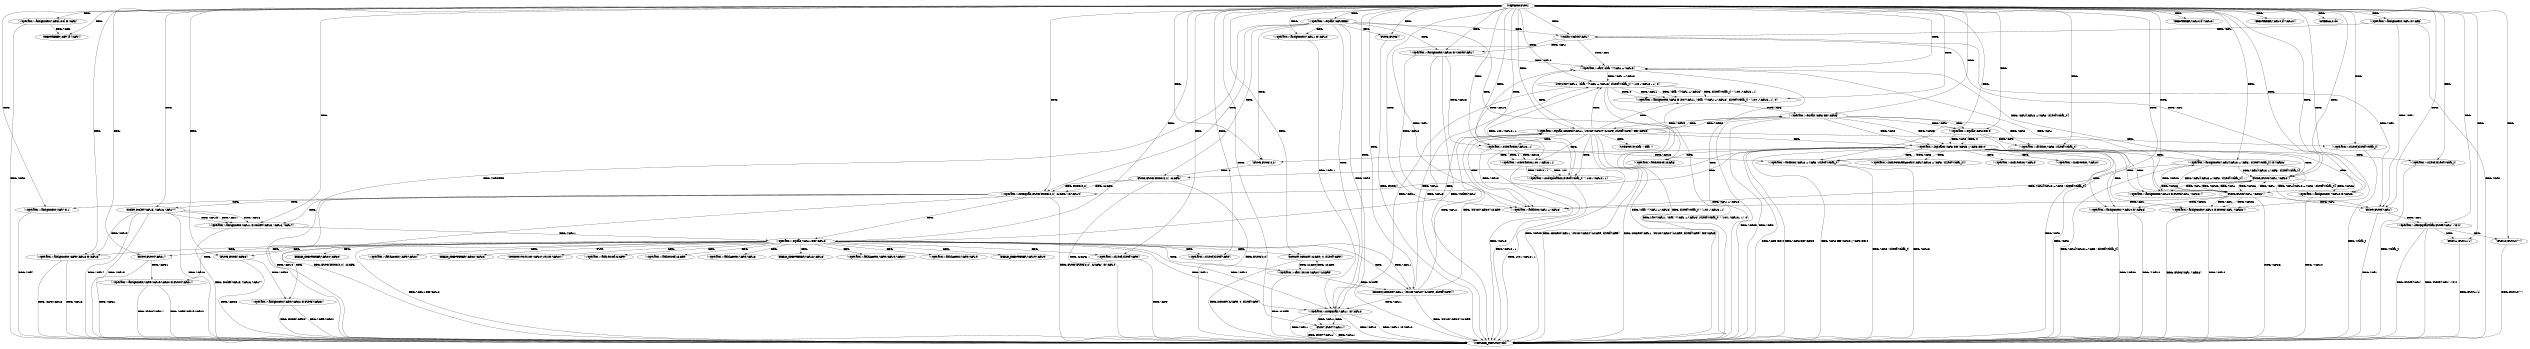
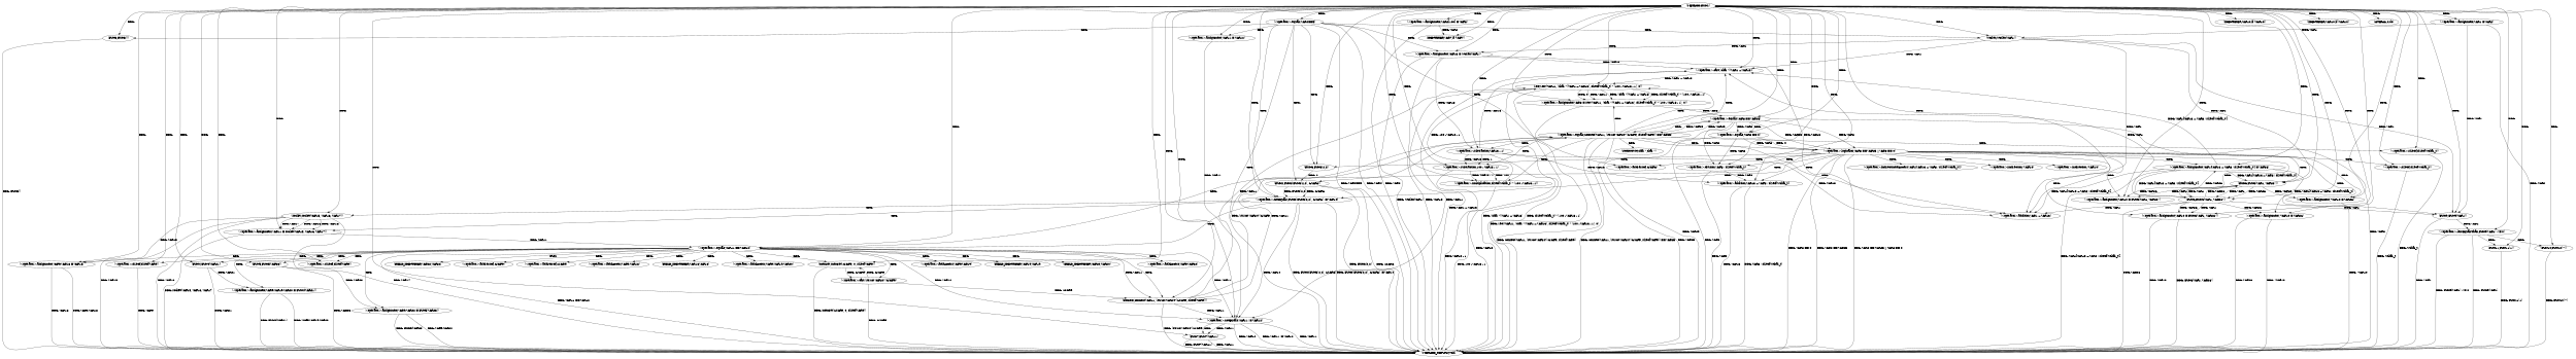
  digraph {
    n1 [label="(METHOD,FUN1)"]
    n2 [label="(<operator>.assignment,VAR2[100] = VAR3)"]
    n3 [label="(<operator>.assignment,VAR1 = VAR2)"]
    n4 [label="(<operator>.equals,VAR4==5)"]
    n5 [label="(<operator>.assignment,VAR11 = VAR12)"]
    n6 [label="(<operator>.assignment,VAR13 = wcslen(VAR1))"]
    n7 [label="(wcslen,wcslen(VAR1))"]
    n8 [label="(<operator>.notEquals,FUN2(FUN3(2,2), &VAR6) != VAR14)"]
    n9 [label="(FUN3,FUN3(2,2))"]
-   n10 [label="(<operator>.assignment,VAR7 = 1)"]
    n11 [label="(<operator>.assignment,VAR11 = socket(VAR15, VAR16, VAR17))"]
    n12 [label="(socket,socket(VAR15, VAR16, VAR17))"]
    n13 [label="(<operator>.equals,VAR11 == VAR12)"]
    n14 [label="(memset,memset(&VAR9, 0, sizeof(VAR9)))"]
    n15 [label="(<operator>.sizeOf,sizeof(VAR9))"]
    n16 [label="(<operator>.assignment,VAR9.VAR18 = VAR15)"]
    n17 [label="(FUN4,FUN4(VAR21))"]
    n18 [label="(FUN5,FUN5(VAR23))"]
    n19 [label="(<operator>.equals,connect(VAR11, (struct VAR24*)&VAR9, sizeof(VAR9)) == VAR25)"]
    n20 [label="(connect,connect(VAR11, (struct VAR24*)&VAR9, sizeof(VAR9)))"]
    n21 [label="(<operator>.sizeOf,sizeof(VAR9))"]
    n22 [label="(<operator>.assignment,VAR8 = recv(VAR11, (char *)(VAR1 + VAR13), sizeof(wchar_t) * (100 - VAR13 - 1), 0))"]
    n23 [label="(recv,recv(VAR11, (char *)(VAR1 + VAR13), sizeof(wchar_t) * (100 - VAR13 - 1), 0))"]
    n24 [label="(<operator>.cast,(char *)(VAR1 + VAR13))"]
    n25 [label="(<operator>.addition,VAR1 + VAR13)"]
    n26 [label="(<operator>.multiplication,sizeof(wchar_t) * (100 - VAR13 - 1))"]
    n27 [label="(<operator>.sizeOf,sizeof(wchar_t))"]
    n28 [label="(<operator>.subtraction,100 - VAR13 - 1)"]
    n29 [label="(<operator>.subtraction,VAR13 - 1)"]
    n30 [label="(<operator>.equals,VAR8 == VAR25)"]
    n31 [label="(<operator>.equals,VAR8 == 0)"]
    n32 [label="(<operator>.assignment,VAR1[VAR13 + VAR8 / sizeof(wchar_t)] = VAR26)"]
    n33 [label="(<operator>.addition,VAR13 + VAR8 / sizeof(wchar_t))"]
    n34 [label="(<operator>.division,VAR8 / sizeof(wchar_t))"]
    n35 [label="(<operator>.sizeOf,sizeof(wchar_t))"]
    n36 [label="(<operator>.assignment,VAR10 = FUN6(VAR1, VAR26''))"]
    n37 [label="(FUN6,FUN6(VAR1, VAR26''))"]
    n38 [label="(IDENTIFIER,VAR10,if (VAR10))"]
    n39 [label="(<operator>.assignment,*VAR10 = VAR26)"]
    n40 [label="(<operator>.assignment,VAR10 = FUN6(VAR1, VAR26''))"]
    n41 [label="(FUN6,FUN6(VAR1, VAR26''))"]
    n42 [label="(IDENTIFIER,VAR10,if (VAR10))"]
    n43 [label="(<operator>.assignment,*VAR10 = VAR26)"]
    n44 [label="(LITERAL,0,do)"]
    n45 [label="(<operator>.notEquals,VAR11 != VAR12)"]
    n46 [label="(FUN7,FUN7(VAR11))"]
    n47 [label="(IDENTIFIER,VAR7,if (VAR7))"]
    n48 [label="(FUN8,FUN8())"]
    n49 [label="(<operator>.lessEqualsThan,FUN9(VAR1) <= 0)"]
    n50 [label="(FUN9,FUN9(VAR1))"]
    n51 [label="(FUN10,FUN10(\"\"))"]
    n52 [label="(FUN11,FUN11(1))"]
    n53 [label="(METHOD_RETURN,void)"]
    n54 [label="(FUN2,FUN2(FUN3(2,2), &VAR6))"]
    n55 [label="(<operator>.addressOf,&VAR6)"]
    n56 [label="(<operator>.assignment,VAR9.VAR19.VAR20 = FUN4(VAR21))"]
    n57 [label="(<operator>.assignment,VAR9.VAR22 = FUN5(VAR23))"]
    n58 [label="(<operator>.cast,(struct VAR24*)&VAR9)"]
    n59 [label="(<operator>.addressOf,&VAR9)"]
    n60 [label="(<operator>.fieldAccess,VAR9.VAR18)"]
    n61 [label="(FIELD_IDENTIFIER,VAR18,VAR18)"]
    n62 [label="(<operator>.fieldAccess,VAR9.VAR19.VAR20)"]
    n63 [label="(<operator>.fieldAccess,VAR9.VAR19)"]
    n64 [label="(FIELD_IDENTIFIER,VAR19,VAR19)"]
    n65 [label="(FIELD_IDENTIFIER,VAR20,VAR20)"]
    n66 [label="(<operator>.fieldAccess,VAR9.VAR22)"]
    n67 [label="(FIELD_IDENTIFIER,VAR22,VAR22)"]
-   n68 [label="(UNKNOWN,struct VAR24*,struct VAR24*)"]
    n69 [label="(<operator>.addressOf,&VAR9)"]
    n70 [label="(<operator>.logicalOr,VAR8 == VAR25 || VAR8 == 0)"]
    n71 [label="(UNKNOWN,char *,char *)"]
    n72 [label="(<operator>.indirectIndexAccess,VAR1[VAR13 + VAR8 / sizeof(wchar_t)])"]
    n73 [label="(<operator>.indirection,*VAR10)"]
    n74 [label="(<operator>.indirection,*VAR10)"]
    n1 -> n2 [label="DDG: "]
    n1 -> n3 [label="DDG: "]
    n1 -> n4 [label="DDG: "]
    n1 -> n5 [label="DDG: "]
    n1 -> n6 [label="DDG: "]
    n1 -> n7 [label="DDG: "]
    n1 -> n8 [label="DDG: "]
    n1 -> n9 [label="DDG: "]
-   n1 -> n10 [label="DDG: "]
    n1 -> n11 [label="DDG: "]
    n1 -> n12 [label="DDG: "]
    n1 -> n13 [label="DDG: "]
    n1 -> n14 [label="DDG: "]
    n1 -> n15 [label="DDG: "]
    n1 -> n16 [label="DDG: "]
    n1 -> n17 [label="DDG: "]
    n1 -> n18 [label="DDG: "]
    n1 -> n19 [label="DDG: "]
    n1 -> n20 [label="DDG: "]
    n1 -> n21 [label="DDG: "]
    n1 -> n22 [label="DDG: "]
    n1 -> n23 [label="DDG: "]
    n1 -> n24 [label="DDG: "]
    n1 -> n25 [label="DDG: "]
    n1 -> n26 [label="DDG: "]
    n1 -> n27 [label="DDG: "]
    n1 -> n28 [label="DDG: "]
    n1 -> n29 [label="DDG: "]
    n1 -> n30 [label="DDG: "]
    n1 -> n31 [label="DDG: "]
    n1 -> n32 [label="DDG: "]
    n1 -> n33 [label="DDG: "]
    n1 -> n34 [label="DDG: "]
    n1 -> n35 [label="DDG: "]
    n1 -> n36 [label="DDG: "]
    n1 -> n37 [label="DDG: "]
    n1 -> n38 [label="DDG: "]
    n1 -> n39 [label="DDG: "]
    n1 -> n40 [label="DDG: "]
    n1 -> n41 [label="DDG: "]
    n1 -> n42 [label="DDG: "]
    n1 -> n43 [label="DDG: "]
    n1 -> n44 [label="DDG: "]
    n1 -> n45 [label="DDG: "]
    n1 -> n46 [label="DDG: "]
    n1 -> n47 [label="DDG: "]
    n1 -> n48 [label="DDG: "]
    n1 -> n49 [label="DDG: "]
    n1 -> n50 [label="DDG: "]
    n1 -> n51 [label="DDG: "]
    n1 -> n52 [label="DDG: "]
    n2 -> n47 [label="DDG: VAR2"]
    n2 -> n53 [label="DDG: VAR3"]
    n3 -> n7 [label="DDG: VAR1"]
    n3 -> n50 [label="DDG: VAR1"]
    n3 -> n53 [label="DDG: VAR2"]
    n4 -> n5 [label="CDG: "]
    n4 -> n6 [label="CDG: "]
    n4 -> n7 [label="CDG: "]
    n4 -> n8 [label="CDG: "]
    n4 -> n9 [label="CDG: "]
    n4 -> n45 [label="CDG: "]
    n4 -> n48 [label="CDG: "]
    n4 -> n53 [label="DDG: VAR4"]
    n4 -> n53 [label="DDG: VAR4==5"]
    n4 -> n54 [label="CDG: "]
    n4 -> n55 [label="CDG: "]
    n5 -> n45 [label="DDG: VAR11"]
    n6 -> n24 [label="DDG: VAR13"]
    n6 -> n25 [label="DDG: VAR13"]
    n6 -> n29 [label="DDG: VAR13"]
    n6 -> n53 [label="DDG: wcslen(VAR1)"]
    n6 -> n53 [label="DDG: VAR13"]
    n7 -> n6 [label="DDG: VAR1"]
    n7 -> n24 [label="DDG: VAR1"]
    n7 -> n25 [label="DDG: VAR1"]
    n7 -> n37 [label="DDG: VAR1"]
    n7 -> n50 [label="DDG: VAR1"]
-   n8 -> n10 [label="CDG: "]
    n8 -> n11 [label="CDG: "]
    n8 -> n12 [label="CDG: "]
    n8 -> n13 [label="CDG: "]
    n8 -> n53 [label="DDG: FUN2(FUN3(2,2), &VAR6) != VAR14"]
    n8 -> n53 [label="DDG: VAR14"]
    n8 -> n53 [label="DDG: FUN2(FUN3(2,2), &VAR6)"]
    n9 -> n54 [label="DDG: 2"]
-   n10 -> n53 [label="DDG: VAR7"]
    n11 -> n13 [label="DDG: VAR11"]
    n11 -> n53 [label="DDG: socket(VAR15, VAR16, VAR17)"]
    n12 -> n11 [label="DDG: VAR15"]
    n12 -> n11 [label="DDG: VAR16"]
    n12 -> n11 [label="DDG: VAR17"]
    n12 -> n16 [label="DDG: VAR15"]
    n12 -> n53 [label="DDG: VAR16"]
    n12 -> n53 [label="DDG: VAR17"]
    n12 -> n53 [label="DDG: VAR15"]
    n13 -> n14 [label="CDG: "]
    n13 -> n15 [label="CDG: "]
    n13 -> n16 [label="CDG: "]
    n13 -> n17 [label="CDG: "]
    n13 -> n18 [label="CDG: "]
    n13 -> n19 [label="CDG: "]
    n13 -> n20 [label="DDG: VAR11"]
    n13 -> n20 [label="CDG: "]
    n13 -> n21 [label="CDG: "]
    n13 -> n45 [label="DDG: VAR11"]
    n13 -> n45 [label="DDG: VAR12"]
    n13 -> n53 [label="DDG: VAR11 == VAR12"]
    n13 -> n56 [label="CDG: "]
    n13 -> n57 [label="CDG: "]
    n13 -> n58 [label="CDG: "]
    n13 -> n59 [label="CDG: "]
    n13 -> n60 [label="CDG: "]
    n13 -> n61 [label="CDG: "]
    n13 -> n62 [label="CDG: "]
    n13 -> n63 [label="CDG: "]
    n13 -> n64 [label="CDG: "]
    n13 -> n65 [label="CDG: "]
    n13 -> n66 [label="CDG: "]
    n13 -> n67 [label="FUN: "]
-   n13 -> n68 [label="CDG: "]
    n13 -> n69 [label="CDG: "]
    n14 -> n53 [label="DDG: memset(&VAR9, 0, sizeof(VAR9))"]
    n14 -> n58 [label="DDG: &VAR9"]
    n16 -> n53 [label="DDG: VAR9.VAR18"]
    n16 -> n53 [label="DDG: VAR15"]
    n17 -> n53 [label="DDG: VAR21"]
    n17 -> n56 [label="DDG: VAR21"]
    n18 -> n53 [label="DDG: VAR23"]
    n18 -> n57 [label="DDG: VAR23"]
    n19 -> n22 [label="CDG: "]
    n19 -> n23 [label="CDG: "]
    n19 -> n24 [label="CDG: "]
    n19 -> n25 [label="CDG: "]
    n19 -> n26 [label="CDG: "]
    n19 -> n27 [label="CDG: "]
    n19 -> n28 [label="CDG: "]
    n19 -> n29 [label="CDG: "]
    n19 -> n30 [label="DDG: VAR25"]
    n19 -> n30 [label="CDG: "]
    n19 -> n53 [label="DDG: connect(VAR11, (struct VAR24*)&VAR9, sizeof(VAR9))"]
    n19 -> n53 [label="DDG: connect(VAR11, (struct VAR24*)&VAR9, sizeof(VAR9)) == VAR25"]
    n19 -> n53 [label="DDG: VAR25"]
    n19 -> n70 [label="CDG: "]
    n19 -> n71 [label="CDG: "]
    n20 -> n19 [label="DDG: VAR11"]
    n20 -> n19 [label="DDG: (struct VAR24*)&VAR9"]
    n20 -> n23 [label="DDG: VAR11"]
    n20 -> n45 [label="DDG: VAR11"]
    n20 -> n53 [label="DDG: (struct VAR24*)&VAR9"]
    n21 -> n53 [label="DDG: VAR9"]
    n22 -> n30 [label="DDG: VAR8"]
    n22 -> n53 [label="DDG: recv(VAR11, (char *)(VAR1 + VAR13), sizeof(wchar_t) * (100 - VAR13 - 1), 0)"]
    n23 -> n22 [label="DDG: VAR11"]
    n23 -> n22 [label="DDG: (char *)(VAR1 + VAR13)"]
    n23 -> n22 [label="DDG: sizeof(wchar_t) * (100 - VAR13 - 1)"]
    n23 -> n22 [label="DDG: 0"]
    n23 -> n45 [label="DDG: VAR11"]
    n23 -> n53 [label="DDG: (char *)(VAR1 + VAR13)"]
    n23 -> n53 [label="DDG: sizeof(wchar_t) * (100 - VAR13 - 1)"]
    n24 -> n23 [label="DDG: VAR1 + VAR13"]
    n24 -> n53 [label="DDG: VAR1 + VAR13"]
    n26 -> n23 [label="DDG: 100 - VAR13 - 1"]
    n26 -> n53 [label="DDG: 100 - VAR13 - 1"]
    n27 -> n53 [label="DDG: wchar_t"]
    n28 -> n26 [label="DDG: 100"]
    n28 -> n26 [label="DDG: VAR13 - 1"]
    n28 -> n53 [label="DDG: VAR13 - 1"]
    n29 -> n24 [label="DDG: VAR13"]
    n29 -> n25 [label="DDG: VAR13"]
    n29 -> n28 [label="DDG: VAR13"]
    n29 -> n28 [label="DDG: 1"]
    n29 -> n33 [label="DDG: VAR13"]
    n29 -> n53 [label="DDG: VAR13"]
    n30 -> n19 [label="DDG: VAR25"]
    n30 -> n31 [label="DDG: VAR8"]
    n30 -> n31 [label="CDG: "]
    n30 -> n34 [label="DDG: VAR8"]
    n30 -> n53 [label="DDG: VAR25"]
    n30 -> n53 [label="DDG: VAR8"]
    n30 -> n70 [label="DDG: VAR8"]
    n30 -> n70 [label="DDG: VAR25"]
    n31 -> n34 [label="DDG: VAR8"]
    n31 -> n53 [label="DDG: VAR8"]
    n31 -> n70 [label="DDG: VAR8"]
    n31 -> n70 [label="DDG: 0"]
    n32 -> n24 [label="DDG: VAR1[VAR13 + VAR8 / sizeof(wchar_t)]"]
    n32 -> n25 [label="DDG: VAR1[VAR13 + VAR8 / sizeof(wchar_t)]"]
    n32 -> n37 [label="DDG: VAR1[VAR13 + VAR8 / sizeof(wchar_t)]"]
    n32 -> n41 [label="DDG: VAR1[VAR13 + VAR8 / sizeof(wchar_t)]"]
    n32 -> n50 [label="DDG: VAR1[VAR13 + VAR8 / sizeof(wchar_t)]"]
    n32 -> n53 [label="DDG: VAR1[VAR13 + VAR8 / sizeof(wchar_t)]"]
    n33 -> n53 [label="DDG: VAR13"]
    n33 -> n53 [label="DDG: VAR8 / sizeof(wchar_t)"]
    n34 -> n33 [label="DDG: VAR8"]
    n34 -> n53 [label="DDG: VAR8"]
    n35 -> n53 [label="DDG: wchar_t"]
    n37 -> n36 [label="DDG: VAR1"]
    n37 -> n36 [label="DDG: VAR26"]
    n37 -> n39 [label="DDG: VAR26"]
    n37 -> n41 [label="DDG: VAR1"]
    n37 -> n41 [label="DDG: VAR26"]
    n39 -> n53 [label="DDG: *VAR10"]
    n40 -> n53 [label="DDG: FUN6(VAR1, VAR26'')"]
    n40 -> n53 [label="DDG: VAR10"]
    n41 -> n24 [label="DDG: VAR1"]
    n41 -> n25 [label="DDG: VAR1"]
    n41 -> n32 [label="DDG: VAR26"]
    n41 -> n37 [label="DDG: VAR1"]
    n41 -> n37 [label="DDG: VAR26"]
    n41 -> n40 [label="DDG: VAR1"]
    n41 -> n40 [label="DDG: VAR26"]
    n41 -> n43 [label="DDG: VAR26"]
    n41 -> n50 [label="DDG: VAR1"]
    n41 -> n53 [label="DDG: VAR26"]
    n43 -> n53 [label="DDG: VAR26"]
    n43 -> n53 [label="DDG: *VAR10"]
    n45 -> n46 [label="DDG: VAR11"]
    n45 -> n46 [label="CDG: "]
    n45 -> n53 [label="DDG: VAR12"]
    n45 -> n53 [label="DDG: VAR11 != VAR12"]
    n45 -> n53 [label="DDG: VAR11"]
    n46 -> n53 [label="DDG: VAR11"]
    n46 -> n53 [label="DDG: FUN7(VAR11)"]
    n48 -> n53 [label="DDG: FUN8()"]
    n49 -> n51 [label="CDG: "]
    n49 -> n52 [label="CDG: "]
    n49 -> n53 [label="DDG: FUN9(VAR1)"]
    n49 -> n53 [label="DDG: FUN9(VAR1) <= 0"]
    n50 -> n49 [label="DDG: VAR1"]
    n50 -> n53 [label="DDG: VAR1"]
    n51 -> n53 [label="DDG: FUN10(\"\")"]
    n52 -> n53 [label="DDG: FUN11(1)"]
    n54 -> n8 [label="DDG: FUN3(2,2)"]
    n54 -> n8 [label="DDG: &VAR6"]
    n54 -> n53 [label="DDG: &VAR6"]
    n54 -> n53 [label="DDG: FUN3(2,2)"]
    n56 -> n53 [label="DDG: FUN4(VAR21)"]
    n56 -> n53 [label="DDG: VAR9.VAR19.VAR20"]
    n57 -> n53 [label="DDG: VAR9.VAR22"]
    n57 -> n53 [label="DDG: FUN5(VAR23)"]
    n58 -> n14 [label="DDG: &VAR9"]
    n58 -> n20 [label="DDG: &VAR9"]
    n58 -> n53 [label="DDG: &VAR9"]
    n70 -> n8 [label="CDG: "]
    n70 -> n9 [label="CDG: "]
    n70 -> n32 [label="CDG: "]
    n70 -> n33 [label="CDG: "]
+   n70 -> n34 [label="CDG: "]
    n70 -> n35 [label="CDG: "]
    n70 -> n36 [label="CDG: "]
    n70 -> n37 [label="CDG: "]
    n70 -> n39 [label="CDG: "]
    n70 -> n40 [label="CDG: "]
    n70 -> n41 [label="CDG: "]
    n70 -> n43 [label="CDG: "]
    n70 -> n53 [label="DDG: VAR8 == VAR25"]
    n70 -> n53 [label="DDG: VAR8 == VAR25 || VAR8 == 0"]
    n70 -> n53 [label="DDG: VAR8 == 0"]
    n70 -> n54 [label="CDG: "]
    n70 -> n55 [label="CDG: "]
    n70 -> n72 [label="CDG: "]
    n70 -> n73 [label="CDG: "]
    n70 -> n74 [label="CDG: "]
  }
